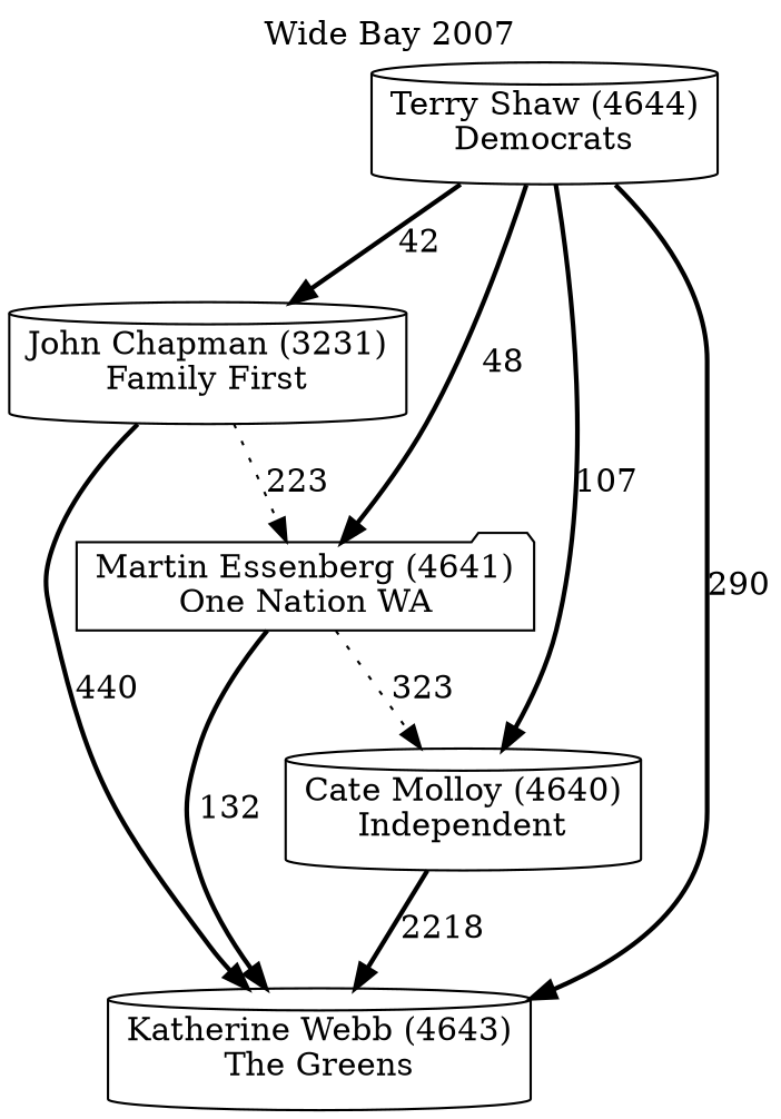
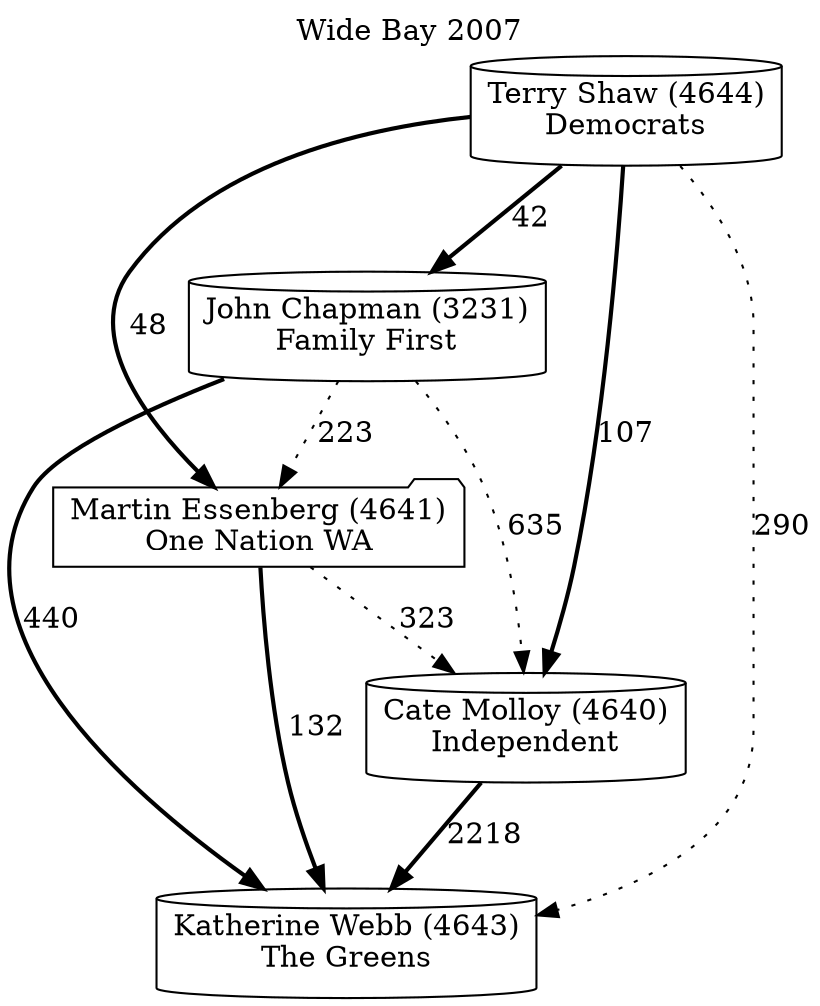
  digraph {
    label="Wide Bay 2007"
    labelloc=t
    mclimit=10
    node [shape=cylinder]
    edge [style=bold]
    n1 [label="Cate Molloy (4640)\nIndependent"]
    n2 [label="Katherine Webb (4643)\nThe Greens"]
    n3 [label="John Chapman (3231)\nFamily First"]
    n4 [label="Martin Essenberg (4641)\nOne Nation WA" shape=folder]
    n5 [label="Terry Shaw (4644)\nDemocrats"]
    n1 -> n2 [label=2218]
+   n3 -> n1 [label=635 style=dotted]
    n3 -> n2 [label=440]
    n3 -> n4 [label=223 style=dotted]
    n4 -> n1 [label=323 style=dotted]
    n4 -> n2 [label=132]
    n5 -> n1 [label=107]
-   n5 -> n2 [label=290]
+   n5 -> n2 [label=290 style=dotted]
    n5 -> n3 [label=42]
    n5 -> n4 [label=48]
  }
